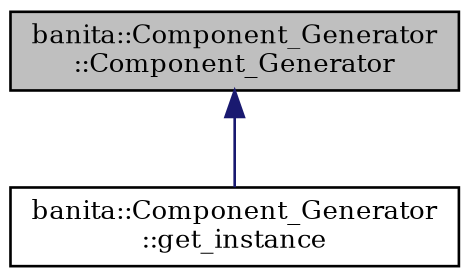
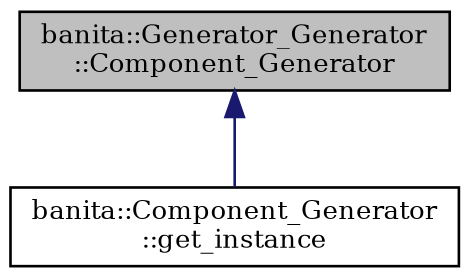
  digraph {
    rankdir=TB
    fontname="DejaVu Serif"
    node [color=black fontname="DejaVu Serif" fontsize=10 shape=record style=filled]
-   n1 [fillcolor=grey75 fontcolor=black height=0.2 label="banita::Component_Generator\l::Component_Generator" width=0.4]
+   n1 [fillcolor=grey75 fontcolor=black height=0.2 label="banita::Generator_Generator\l::Component_Generator" width=0.4]
    n2 [fillcolor=white height=0.2 label="banita::Component_Generator\l::get_instance" width=0.4]
    n1 -> n2 [color=midnightblue dir=back fontname="DejaVu Serif" fontsize=10 labelfontname=Helvetica labelfontsize=10 style=solid]
  }
